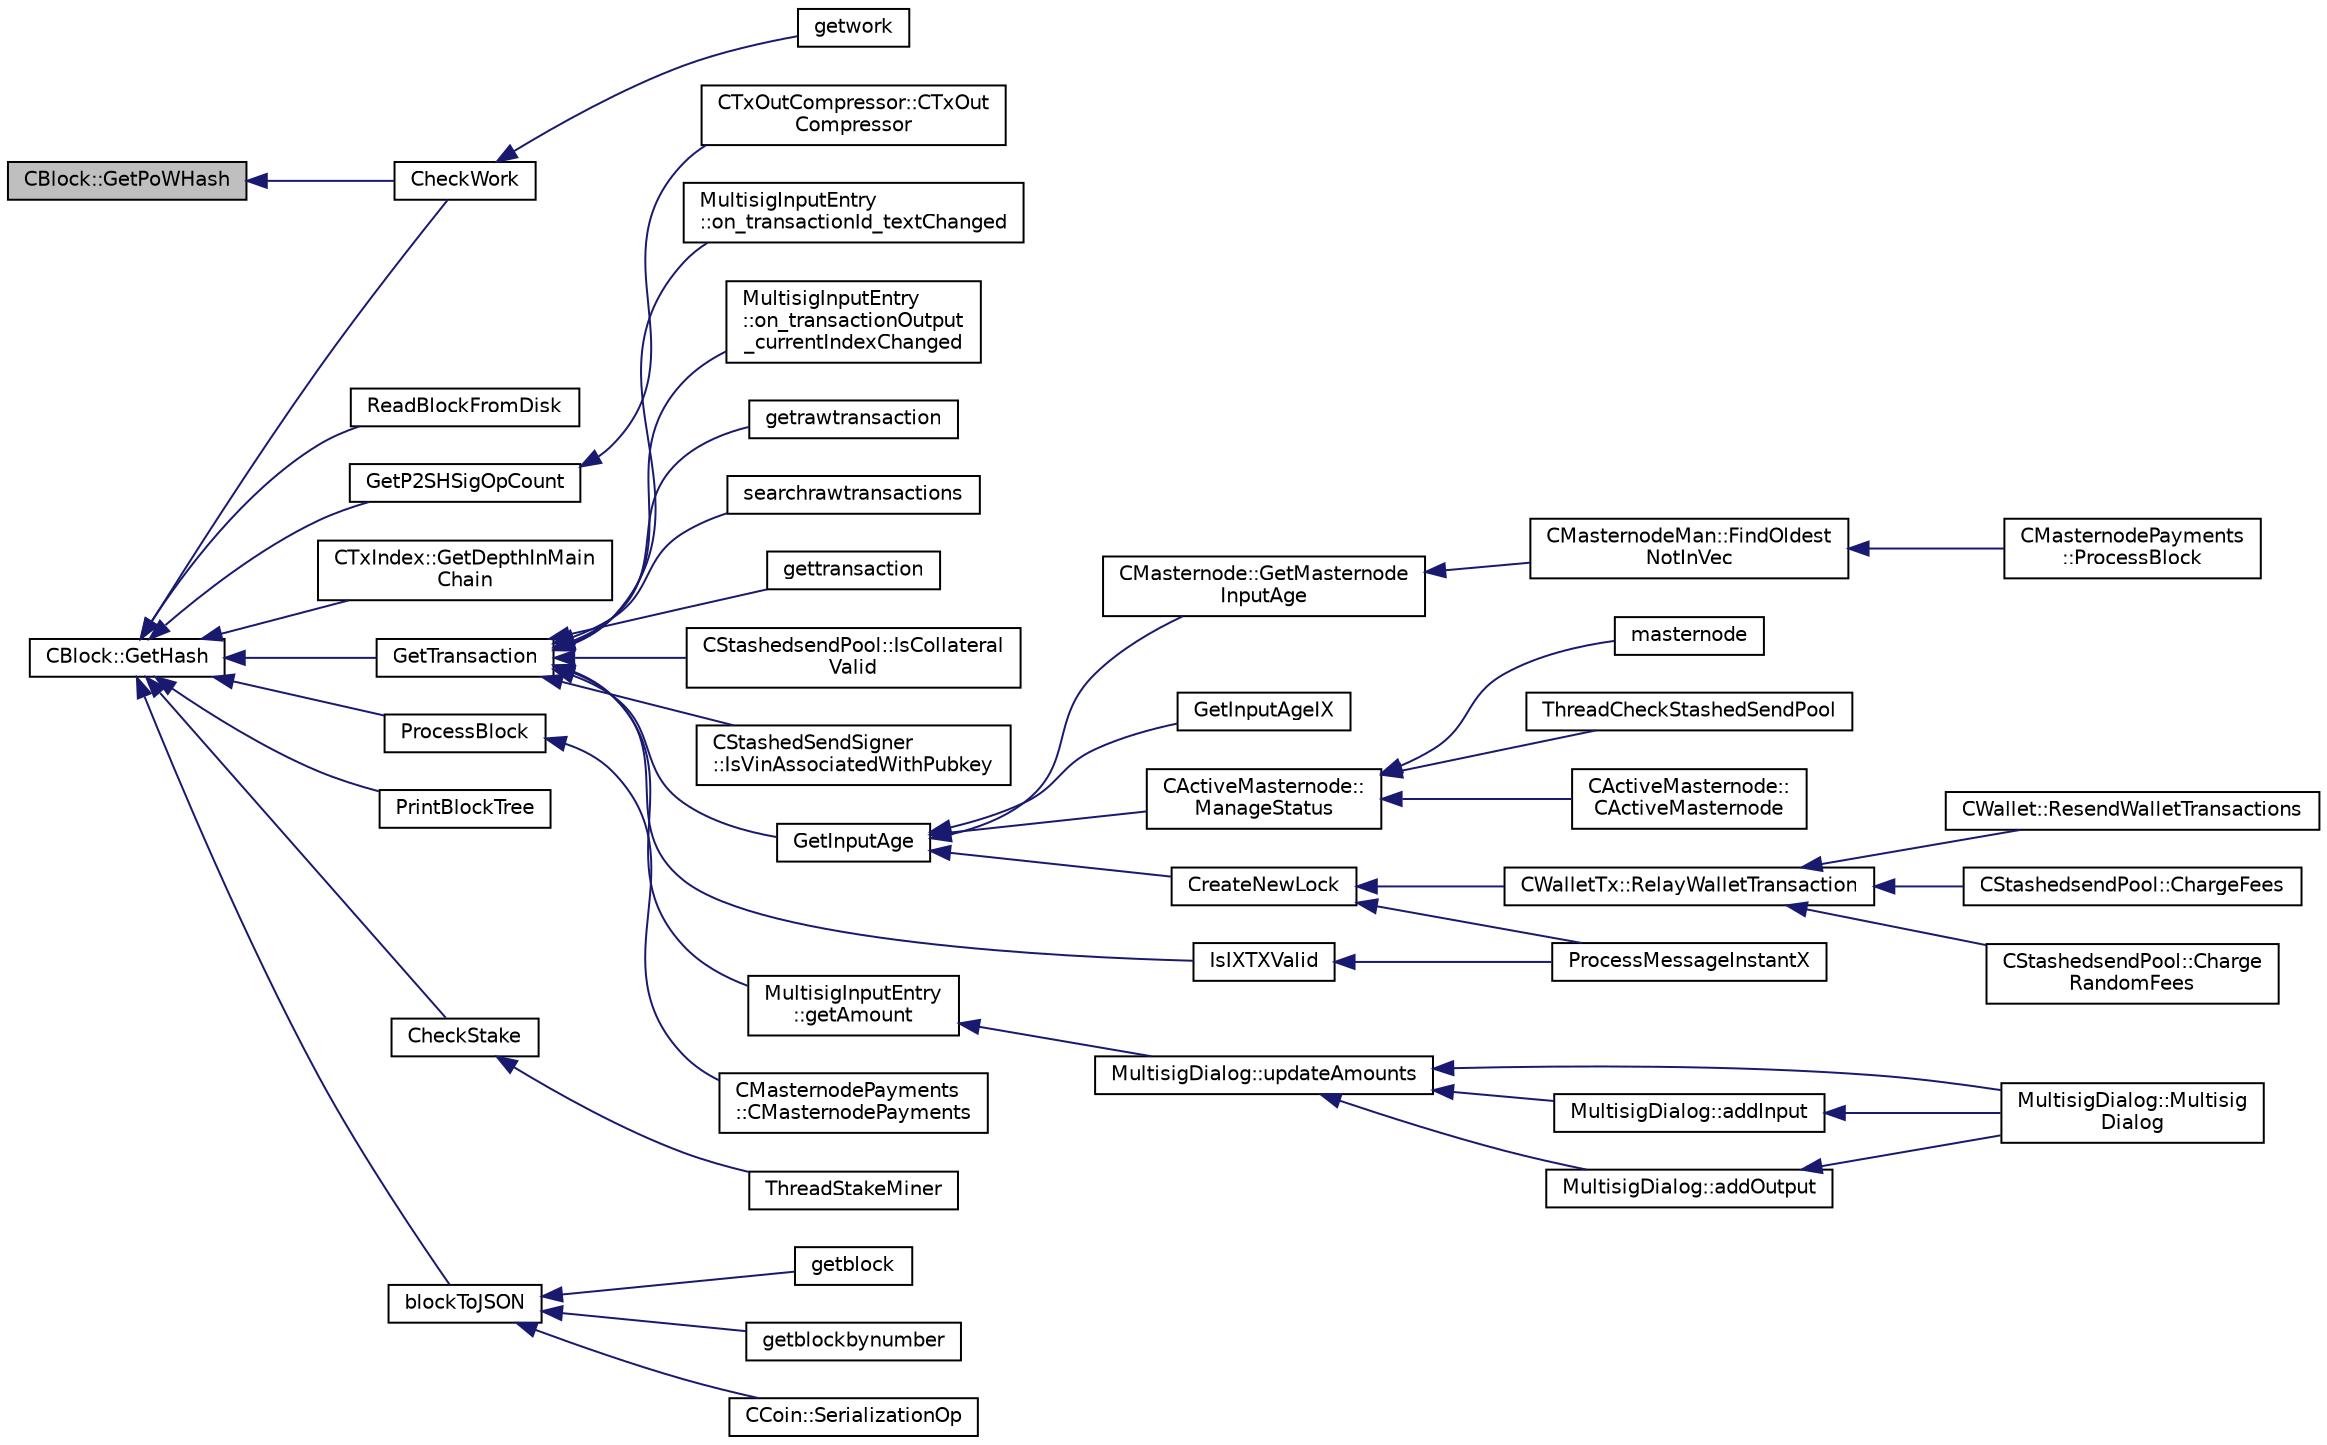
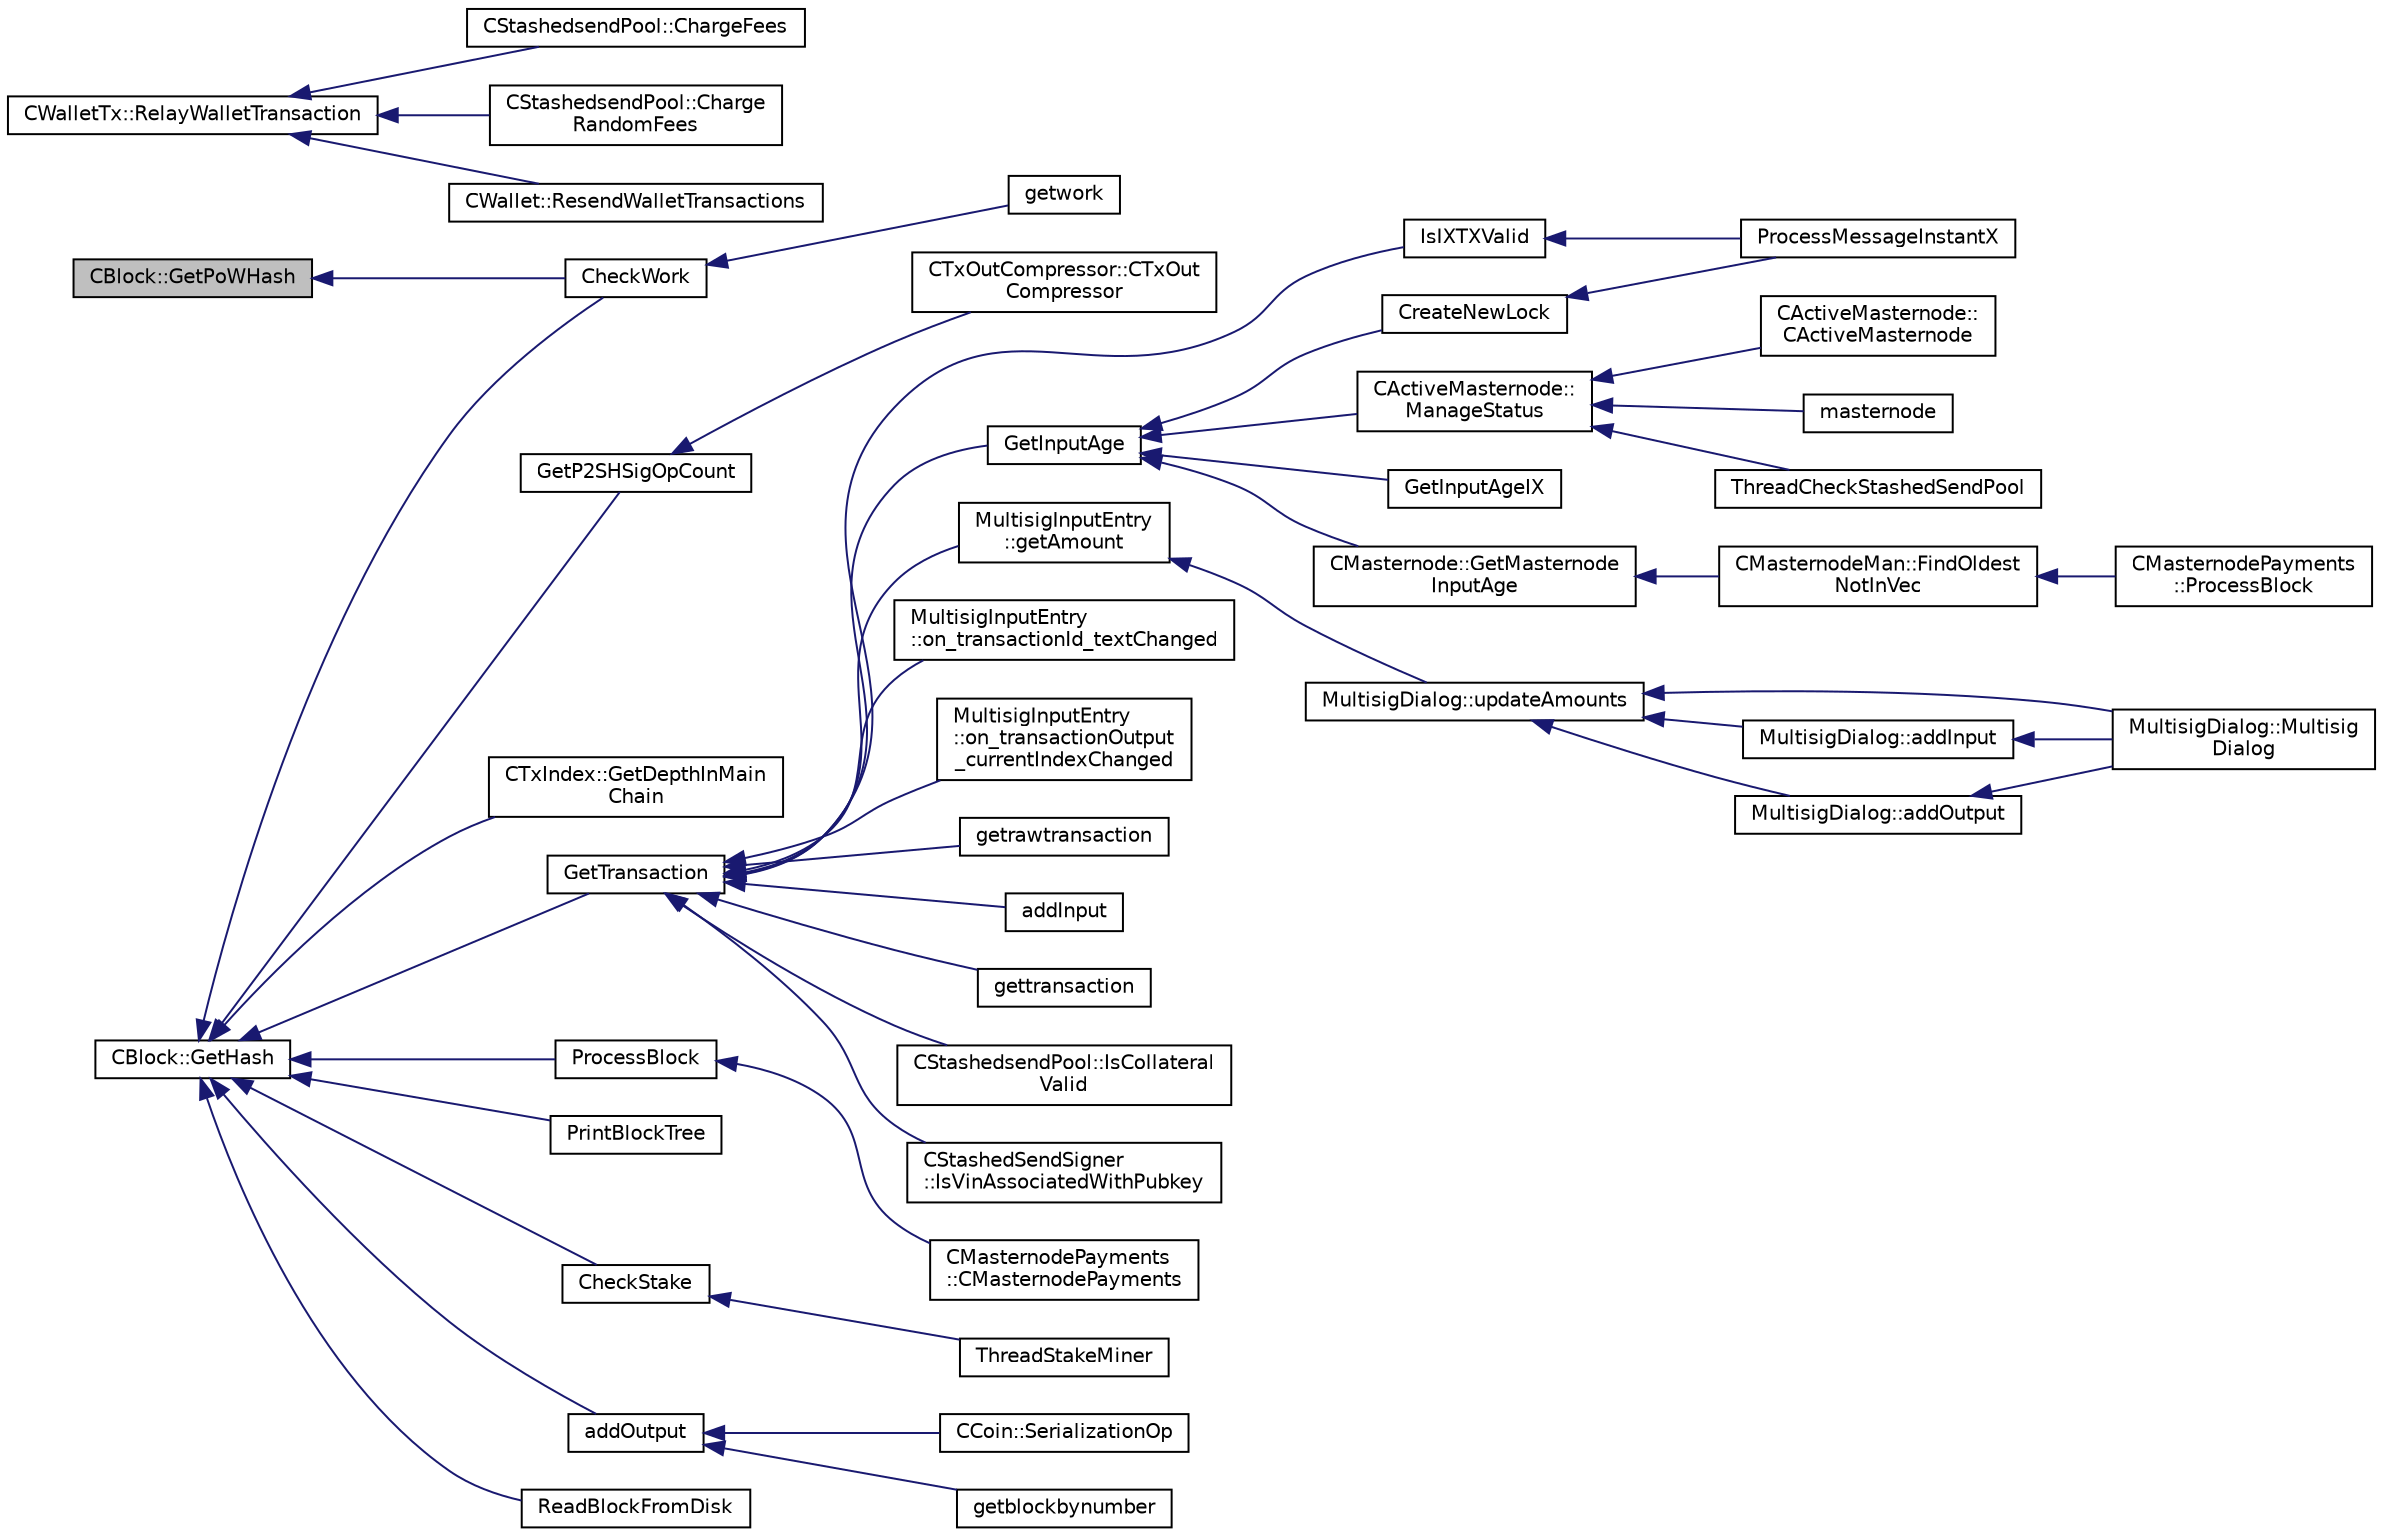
  digraph {
    rankdir=LR
    node [color=black fillcolor=white fontname=Helvetica fontsize=10 shape=record style=filled]
    edge [color=midnightblue dir=back fontname=Helvetica fontsize=10 labelfontname=Helvetica labelfontsize=10 style=solid]
    n1 [fillcolor=grey75 fontcolor=black height=0.2 label="CBlock::GetPoWHash" width=0.4]
    n2 [height=0.2 label=CheckWork width=0.4]
    n3 [height=0.2 label=getwork width=0.4]
    n4 [height=0.2 label="CBlock::GetHash" width=0.4]
    n5 [height=0.2 label=GetP2SHSigOpCount width=0.4]
    n6 [height=0.2 label="CTxIndex::GetDepthInMain\lChain" width=0.4]
    n7 [height=0.2 label=GetTransaction width=0.4]
    n8 [height=0.2 label=ProcessBlock width=0.4]
    n9 [height=0.2 label=PrintBlockTree width=0.4]
    n10 [height=0.2 label=CheckStake width=0.4]
-   n11 [height=0.2 label=blockToJSON width=0.4]
+   n11 [height=0.2 label=addOutput width=0.4]
    n12 [height=0.2 label=ReadBlockFromDisk width=0.4]
    n13 [height=0.2 label="CTxOutCompressor::CTxOut\lCompressor" width=0.4]
    n14 [height=0.2 label=IsIXTXValid width=0.4]
    n15 [height=0.2 label=GetInputAge width=0.4]
    n16 [height=0.2 label="MultisigInputEntry\l::getAmount" width=0.4]
    n17 [height=0.2 label="MultisigInputEntry\l::on_transactionId_textChanged" width=0.4]
    n18 [height=0.2 label="MultisigInputEntry\l::on_transactionOutput\l_currentIndexChanged" width=0.4]
    n19 [height=0.2 label=getrawtransaction width=0.4]
-   n20 [height=0.2 label=searchrawtransactions width=0.4]
+   n20 [height=0.2 label=addInput width=0.4]
    n21 [height=0.2 label=gettransaction width=0.4]
    n22 [height=0.2 label="CStashedsendPool::IsCollateral\lValid" width=0.4]
    n23 [height=0.2 label="CStashedSendSigner\l::IsVinAssociatedWithPubkey" width=0.4]
    n24 [height=0.2 label="CMasternodePayments\l::CMasternodePayments" width=0.4]
    n25 [height=0.2 label=ThreadStakeMiner width=0.4]
    n26 [height=0.2 label="CCoin::SerializationOp" width=0.4]
-   n27 [height=0.2 label=getblock width=0.4]
    n28 [height=0.2 label=getblockbynumber width=0.4]
    n29 [height=0.2 label=ProcessMessageInstantX width=0.4]
    n30 [height=0.2 label="CActiveMasternode::\lManageStatus" width=0.4]
    n31 [height=0.2 label=CreateNewLock width=0.4]
    n32 [height=0.2 label=GetInputAgeIX width=0.4]
    n33 [height=0.2 label="CMasternode::GetMasternode\lInputAge" width=0.4]
    n34 [height=0.2 label="MultisigDialog::updateAmounts" width=0.4]
    n35 [height=0.2 label="CActiveMasternode::\lCActiveMasternode" width=0.4]
    n36 [height=0.2 label=masternode width=0.4]
    n37 [height=0.2 label=ThreadCheckStashedSendPool width=0.4]
    n38 [height=0.2 label="CWalletTx::RelayWalletTransaction" width=0.4]
    n39 [height=0.2 label="CMasternodeMan::FindOldest\lNotInVec" width=0.4]
    n40 [height=0.2 label="CStashedsendPool::ChargeFees" width=0.4]
    n41 [height=0.2 label="CStashedsendPool::Charge\lRandomFees" width=0.4]
    n42 [height=0.2 label="CWallet::ResendWalletTransactions" width=0.4]
    n43 [height=0.2 label="CMasternodePayments\l::ProcessBlock" width=0.4]
    n44 [height=0.2 label="MultisigDialog::Multisig\lDialog" width=0.4]
    n45 [height=0.2 label="MultisigDialog::addInput" width=0.4]
    n46 [height=0.2 label="MultisigDialog::addOutput" width=0.4]
    n1 -> n2
    n2 -> n3
    n4 -> n2
    n4 -> n5
    n4 -> n6
    n4 -> n7
    n4 -> n8
    n4 -> n9
    n4 -> n10
    n4 -> n11
    n4 -> n12
    n5 -> n13
    n7 -> n14
    n7 -> n15
    n7 -> n16
    n7 -> n17
    n7 -> n18
    n7 -> n19
    n7 -> n20
    n7 -> n21
    n7 -> n22
    n7 -> n23
    n8 -> n24
    n10 -> n25
    n11 -> n26
-   n11 -> n27
    n11 -> n28
    n14 -> n29
    n15 -> n30
    n15 -> n31
    n15 -> n32
    n15 -> n33
    n16 -> n34
    n30 -> n35
    n30 -> n36
    n30 -> n37
    n31 -> n29
-   n31 -> n38
    n33 -> n39
    n34 -> n44
    n34 -> n45
    n34 -> n46
    n38 -> n40
    n38 -> n41
    n38 -> n42
    n39 -> n43
    n45 -> n44
    n46 -> n44
  }
